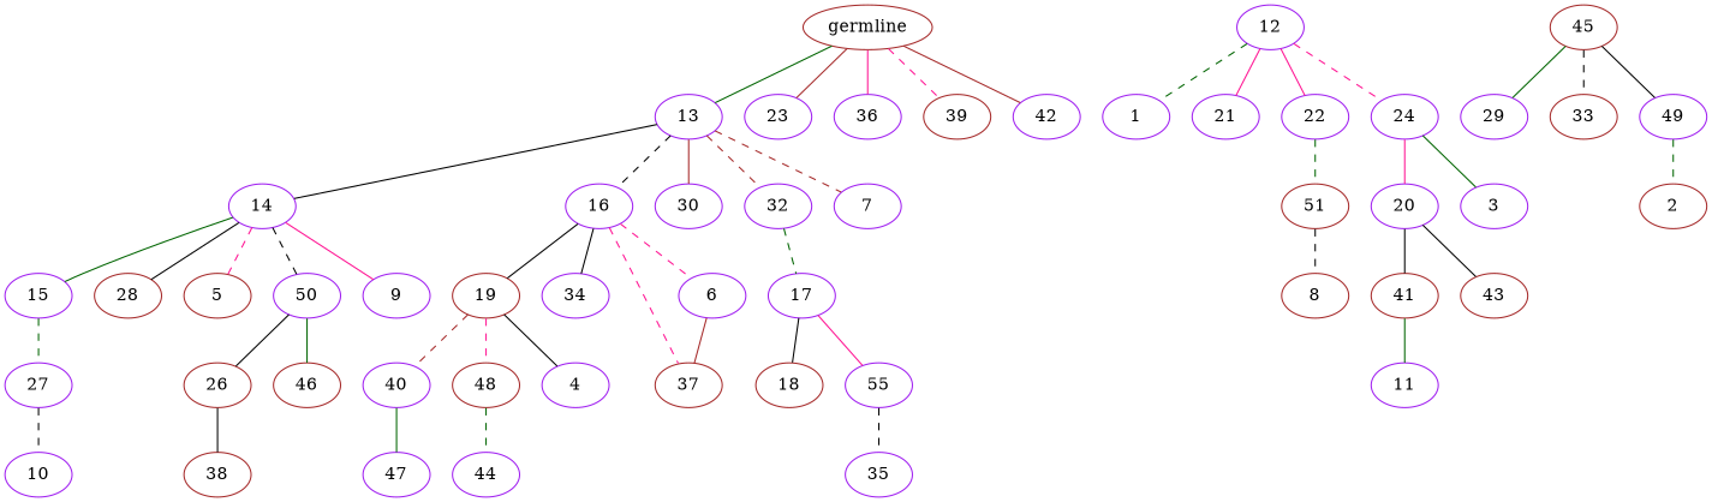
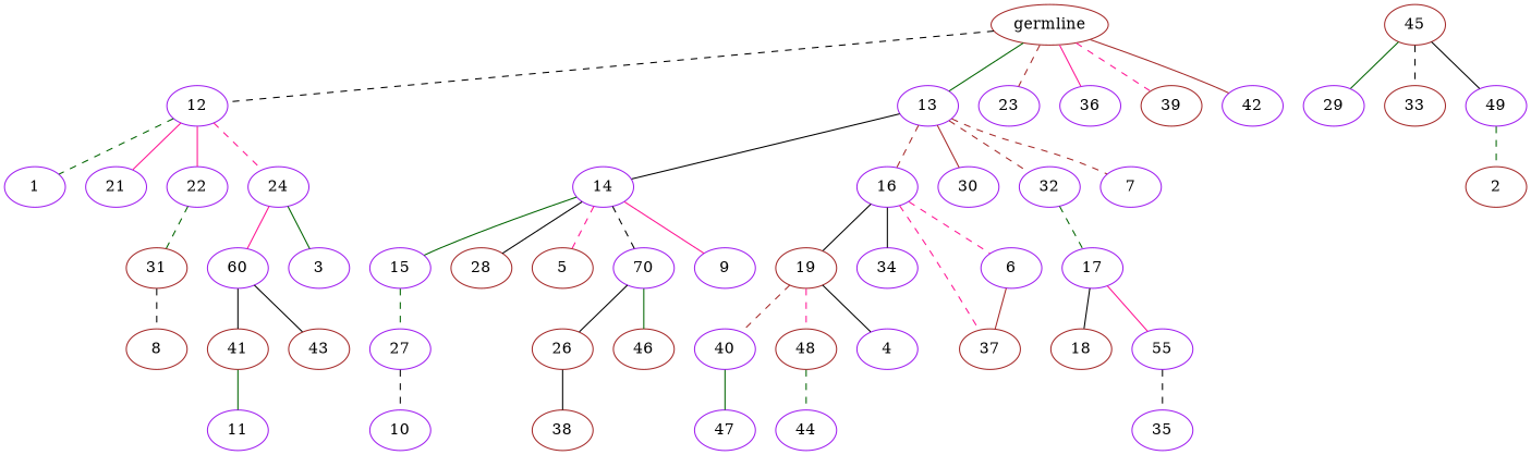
  graph {
    node [color=purple]
    edge [color=black style=solid]
    n1 [color=brown label=germline]
    n2 [label=12]
    n3 [label=13]
    n4 [label=23]
    n5 [label=36]
    n6 [color=brown label=39]
    n7 [label=42]
    n8 [label=1]
    n9 [label=21]
    n10 [label=22]
    n11 [label=24]
    n12 [label=14]
    n13 [label=16]
    n14 [label=30]
    n15 [label=32]
    n16 [label=7]
-   n17 [color=brown label=51]
-   n18 [label=20]
+   n17 [color=brown label=31]
+   n18 [label=60]
    n19 [label=3]
    n20 [color=brown label=8]
    n21 [color=brown label=41]
    n22 [color=brown label=43]
    n23 [label=11]
    n24 [label=15]
    n25 [color=brown label=28]
    n26 [color=brown label=5]
-   n27 [label=50]
+   n27 [label=70]
    n28 [label=9]
    n29 [color=brown label=19]
    n30 [label=34]
    n31 [color=brown label=37]
    n32 [label=6]
    n33 [label=17]
    n34 [label=27]
    n35 [color=brown label=26]
    n36 [color=brown label=46]
    n37 [label=10]
    n38 [color=brown label=38]
    n39 [label=40]
    n40 [color=brown label=48]
    n41 [label=4]
    n42 [label=47]
    n43 [label=44]
    n44 [color=brown label=45]
    n45 [label=29]
    n46 [color=brown label=33]
    n47 [label=49]
    n48 [color=brown label=2]
    n49 [color=brown label=18]
    n50 [label=55]
    n51 [label=35]
+   n1 -- n2 [style=dashed]
    n1 -- n3 [color=darkgreen]
-   n1 -- n4 [color=brown]
+   n1 -- n4 [color=brown style=dashed]
    n1 -- n5 [color=deeppink]
    n1 -- n6 [color=deeppink style=dashed]
    n1 -- n7 [color=brown]
    n2 -- n8 [color=darkgreen style=dashed]
    n2 -- n9 [color=deeppink]
    n2 -- n10 [color=deeppink]
    n2 -- n11 [color=deeppink style=dashed]
    n3 -- n12
-   n3 -- n13 [style=dashed]
+   n3 -- n13 [color=brown style=dashed]
    n3 -- n14 [color=brown]
    n3 -- n15 [color=brown style=dashed]
    n3 -- n16 [color=brown style=dashed]
    n10 -- n17 [color=darkgreen style=dashed]
    n11 -- n18 [color=deeppink]
    n11 -- n19 [color=darkgreen]
    n12 -- n24 [color=darkgreen]
    n12 -- n25
    n12 -- n26 [color=deeppink style=dashed]
    n12 -- n27 [style=dashed]
    n12 -- n28 [color=deeppink]
    n13 -- n29
    n13 -- n30
    n13 -- n31 [color=deeppink style=dashed]
    n13 -- n32 [color=deeppink style=dashed]
    n15 -- n33 [color=darkgreen style=dashed]
    n17 -- n20 [style=dashed]
    n18 -- n21
    n18 -- n22
    n21 -- n23 [color=darkgreen]
    n24 -- n34 [color=darkgreen style=dashed]
    n27 -- n35
    n27 -- n36 [color=darkgreen]
    n29 -- n39 [color=brown style=dashed]
    n29 -- n40 [color=deeppink style=dashed]
    n29 -- n41
    n32 -- n31 [color=brown]
    n33 -- n49
    n33 -- n50 [color=deeppink]
    n34 -- n37 [style=dashed]
    n35 -- n38
    n39 -- n42 [color=darkgreen]
    n40 -- n43 [color=darkgreen style=dashed]
    n44 -- n45 [color=darkgreen]
    n44 -- n46 [style=dashed]
    n44 -- n47
    n47 -- n48 [color=darkgreen style=dashed]
    n50 -- n51 [style=dashed]
  }
